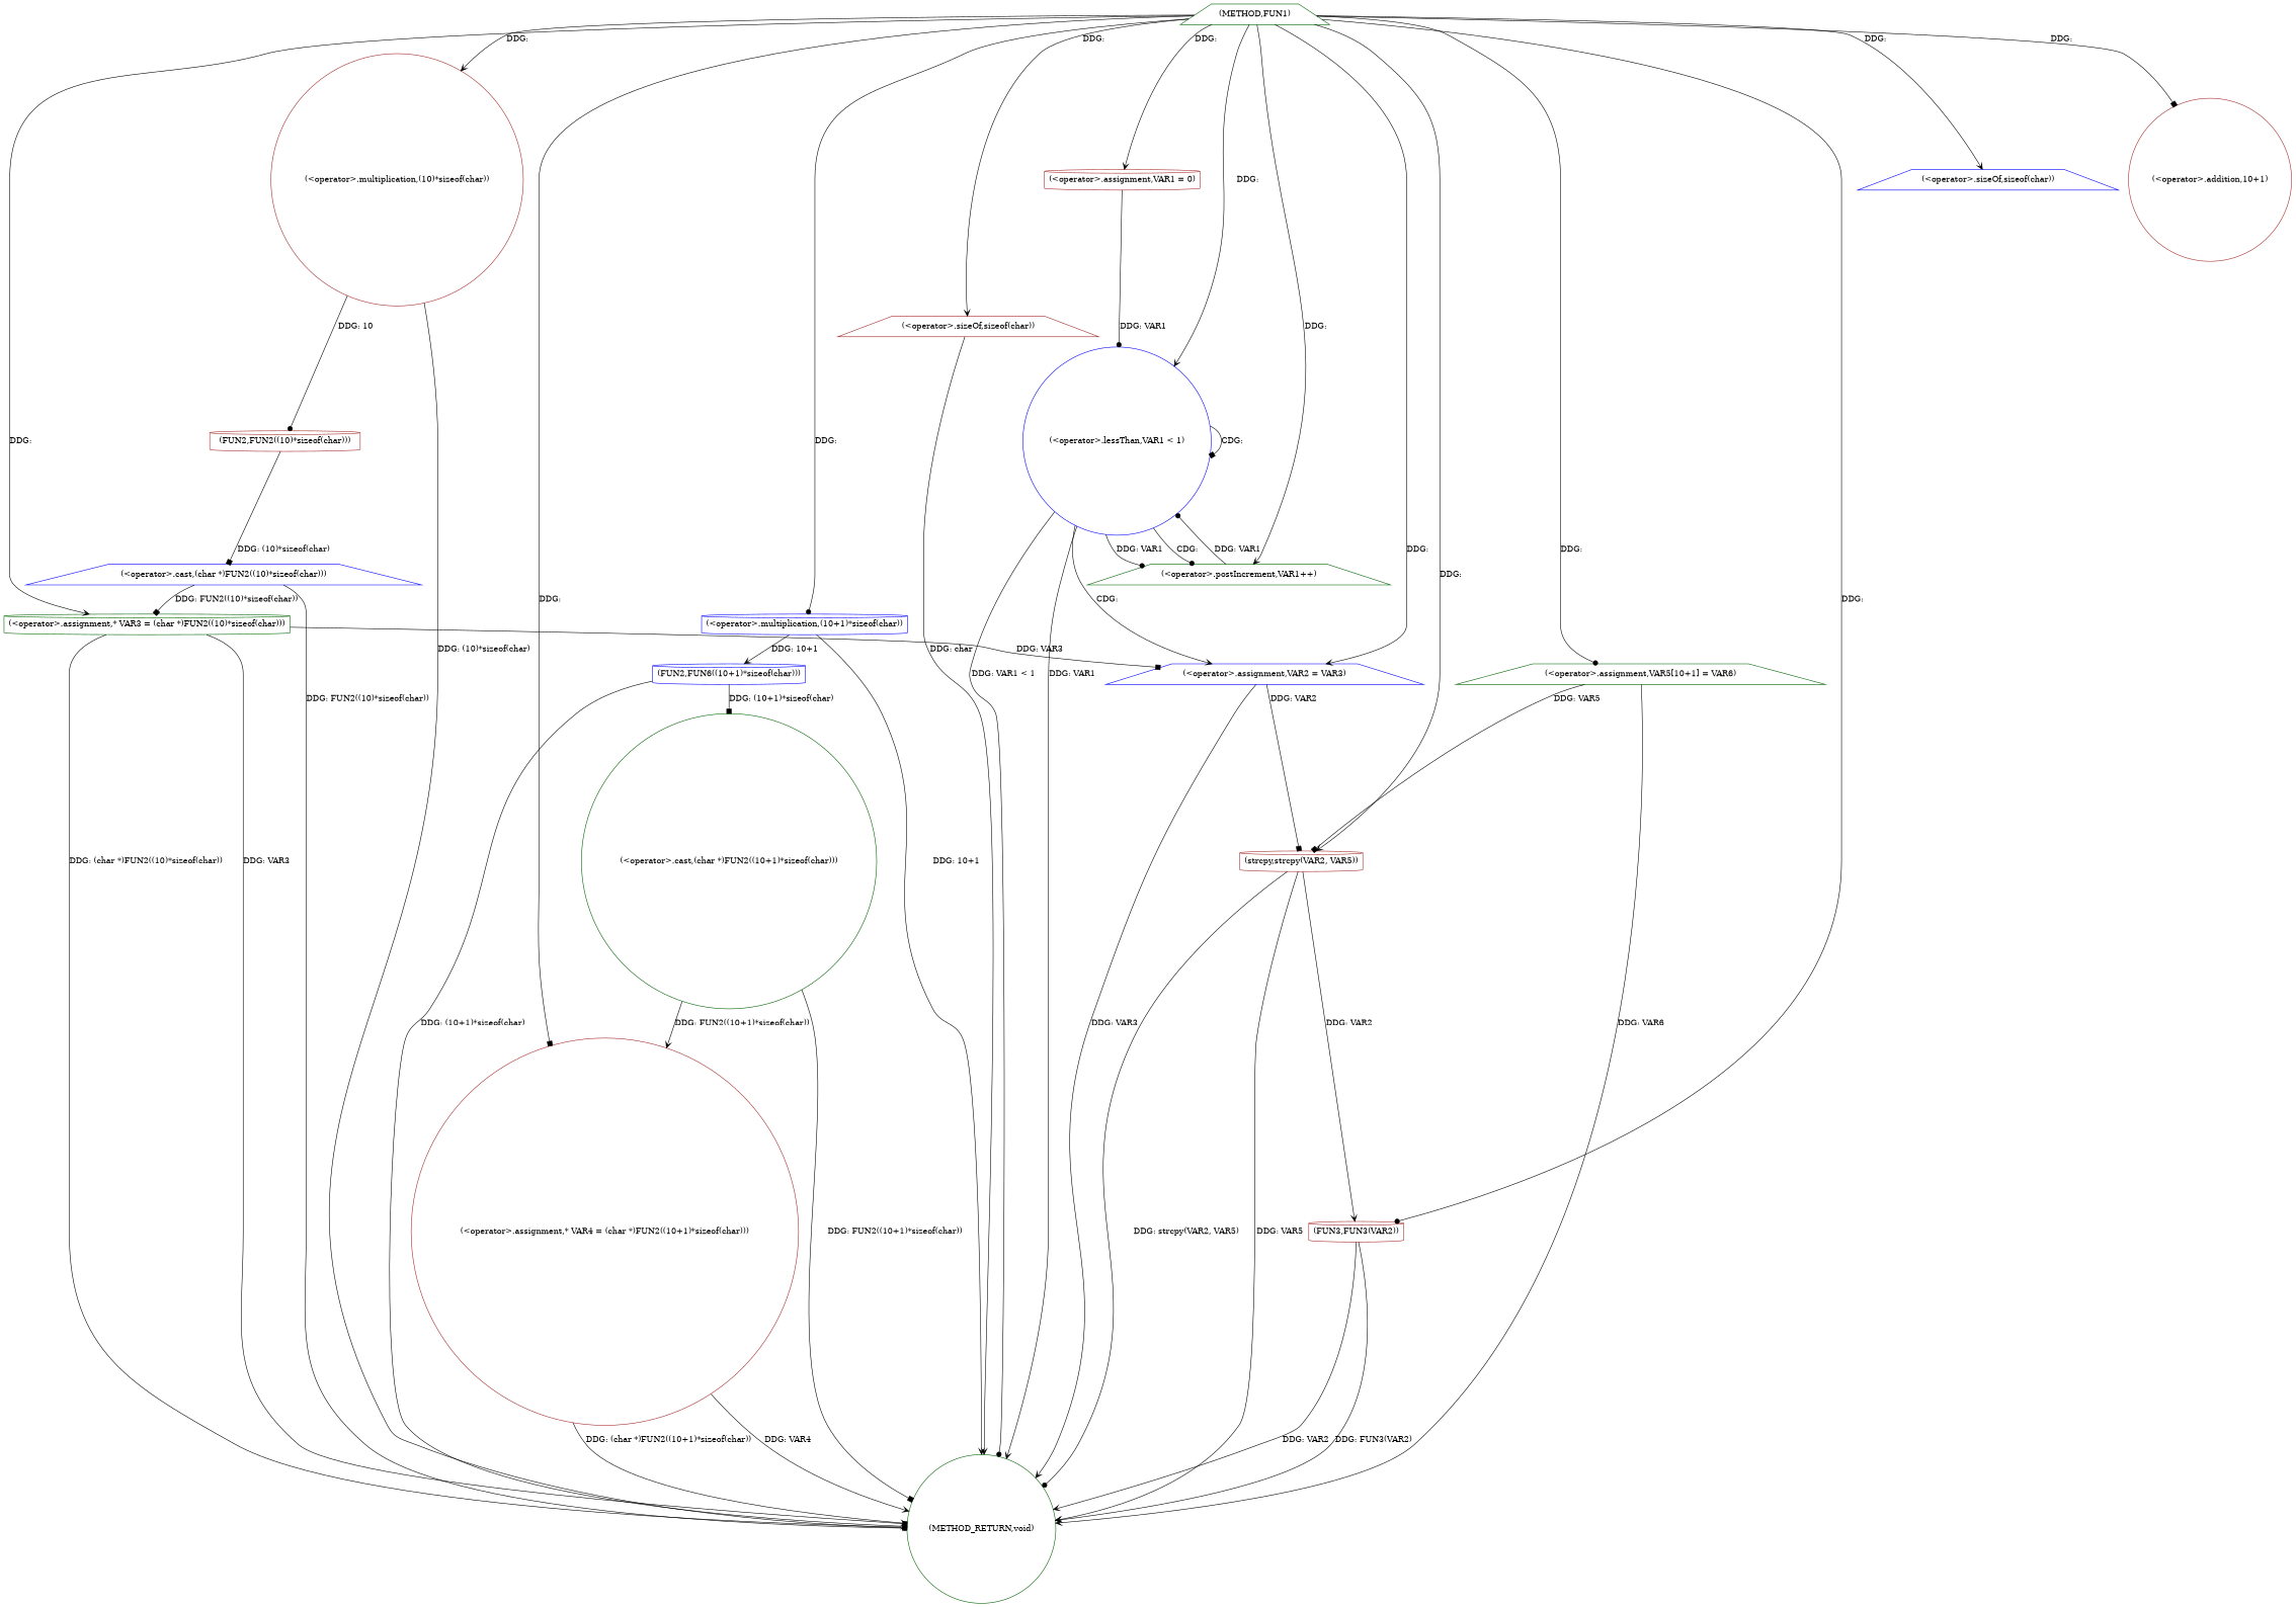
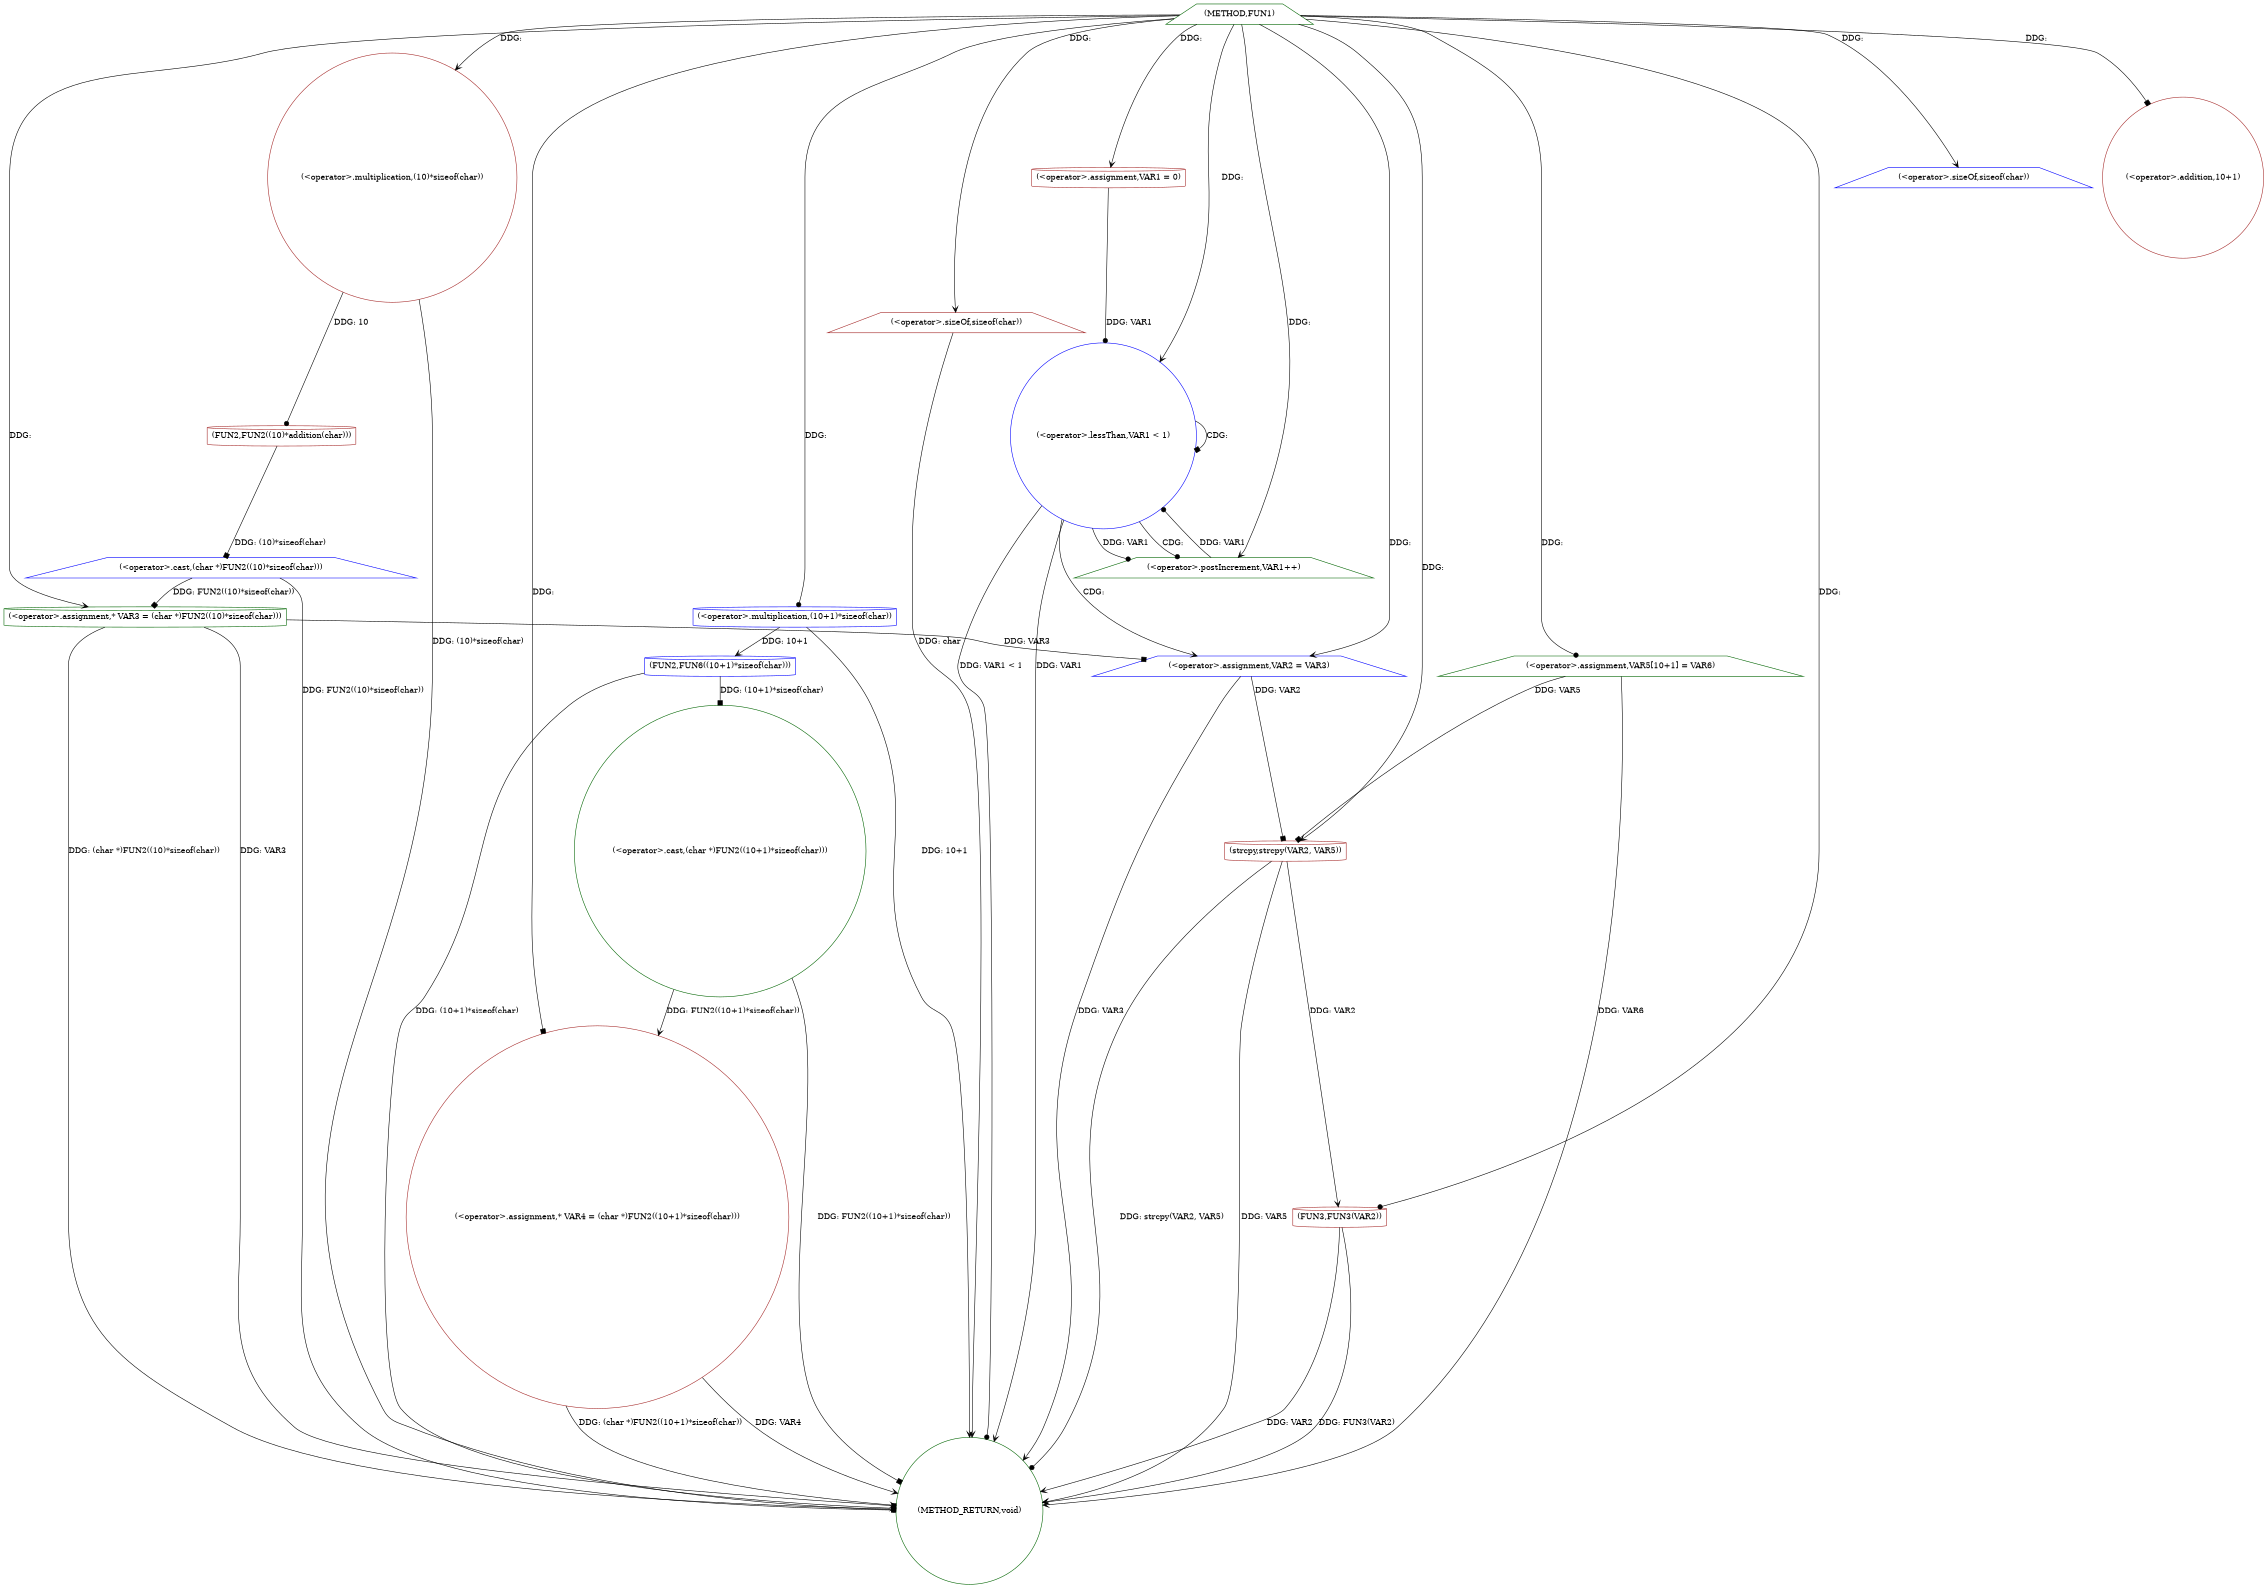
  digraph {
    node [color=brown shape=trapezium]
    edge [arrowhead=vee]
    n1 [color=darkgreen label="(METHOD,FUN1)"]
    n2 [color=darkgreen label="(<operator>.assignment,* VAR3 = (char *)FUN2((10)*sizeof(char)))" shape=cylinder]
    n3 [label="(<operator>.multiplication,(10)*sizeof(char))" shape=circle]
    n4 [color=blue label="(<operator>.sizeOf,sizeof(char))"]
    n5 [label="(<operator>.assignment,* VAR4 = (char *)FUN2((10+1)*sizeof(char)))" shape=circle]
    n6 [color=blue label="(<operator>.multiplication,(10+1)*sizeof(char))" shape=cylinder]
    n7 [label="(<operator>.addition,10+1)" shape=circle]
    n8 [label="(<operator>.sizeOf,sizeof(char))"]
    n9 [label="(<operator>.assignment,VAR1 = 0)" shape=cylinder]
    n10 [color=blue label="(<operator>.lessThan,VAR1 < 1)" shape=circle]
    n11 [color=darkgreen label="(<operator>.postIncrement,VAR1++)"]
    n12 [color=blue label="(<operator>.assignment,VAR2 = VAR3)"]
    n13 [color=darkgreen label="(<operator>.assignment,VAR5[10+1] = VAR6)"]
    n14 [label="(strcpy,strcpy(VAR2, VAR5))" shape=cylinder]
    n15 [label="(FUN3,FUN3(VAR2))" shape=cylinder]
    n16 [color=darkgreen label="(METHOD_RETURN,void)" shape=circle]
-   n17 [label="(FUN2,FUN2((10)*sizeof(char)))" shape=cylinder]
+   n17 [label="(FUN2,FUN2((10)*addition(char)))" shape=cylinder]
    n18 [color=blue label="(FUN2,FUN6((10+1)*sizeof(char)))" shape=cylinder]
    n19 [color=blue label="(<operator>.cast,(char *)FUN2((10)*sizeof(char)))"]
    n20 [color=darkgreen label="(<operator>.cast,(char *)FUN2((10+1)*sizeof(char)))" shape=circle]
    n1 -> n2 [label="DDG: "]
    n1 -> n3 [label="DDG: "]
    n1 -> n4 [label="DDG: "]
    n1 -> n5 [arrowhead=box label="DDG: "]
    n1 -> n6 [arrowhead=dot label="DDG: "]
    n1 -> n7 [arrowhead=box label="DDG: "]
    n1 -> n8 [label="DDG: "]
    n1 -> n9 [label="DDG: "]
    n1 -> n10 [label="DDG: "]
    n1 -> n11 [label="DDG: "]
    n1 -> n12 [label="DDG: "]
    n1 -> n13 [arrowhead=dot label="DDG: "]
    n1 -> n14 [label="DDG: "]
    n1 -> n15 [arrowhead=dot label="DDG: "]
    n2 -> n12 [arrowhead=box label="DDG: VAR3"]
    n2 -> n16 [arrowhead=box label="DDG: (char *)FUN2((10)*sizeof(char))"]
    n2 -> n16 [arrowhead=box label="DDG: VAR3"]
    n3 -> n16 [arrowhead=dot label="DDG: (10)*sizeof(char)"]
    n3 -> n17 [arrowhead=dot label="DDG: 10"]
    n5 -> n16 [label="DDG: (char *)FUN2((10+1)*sizeof(char))"]
    n5 -> n16 [label="DDG: VAR4"]
    n6 -> n16 [label="DDG: 10+1"]
    n6 -> n18 [label="DDG: 10+1"]
    n8 -> n16 [label="DDG: char"]
    n9 -> n10 [arrowhead=dot label="DDG: VAR1"]
    n10 -> n10 [arrowhead=box label="CDG: "]
    n10 -> n11 [arrowhead=dot label="DDG: VAR1"]
    n10 -> n11 [arrowhead=dot label="CDG: "]
    n10 -> n12 [label="CDG: "]
    n10 -> n16 [arrowhead=dot label="DDG: VAR1 < 1"]
    n10 -> n16 [label="DDG: VAR1"]
    n11 -> n10 [arrowhead=dot label="DDG: VAR1"]
    n12 -> n14 [arrowhead=box label="DDG: VAR2"]
    n12 -> n16 [label="DDG: VAR3"]
    n13 -> n14 [arrowhead=box label="DDG: VAR5"]
    n13 -> n16 [label="DDG: VAR6"]
    n14 -> n15 [label="DDG: VAR2"]
    n14 -> n16 [arrowhead=dot label="DDG: strcpy(VAR2, VAR5)"]
    n14 -> n16 [label="DDG: VAR5"]
    n15 -> n16 [label="DDG: VAR2"]
    n15 -> n16 [label="DDG: FUN3(VAR2)"]
    n17 -> n19 [arrowhead=box label="DDG: (10)*sizeof(char)"]
    n18 -> n16 [label="DDG: (10+1)*sizeof(char)"]
    n18 -> n20 [arrowhead=box label="DDG: (10+1)*sizeof(char)"]
    n19 -> n2 [arrowhead=box label="DDG: FUN2((10)*sizeof(char))"]
    n19 -> n16 [arrowhead=box label="DDG: FUN2((10)*sizeof(char))"]
    n20 -> n5 [label="DDG: FUN2((10+1)*sizeof(char))"]
    n20 -> n16 [arrowhead=box label="DDG: FUN2((10+1)*sizeof(char))"]
  }
